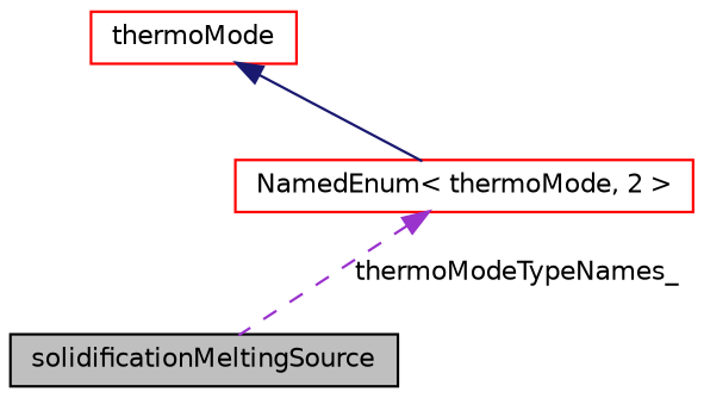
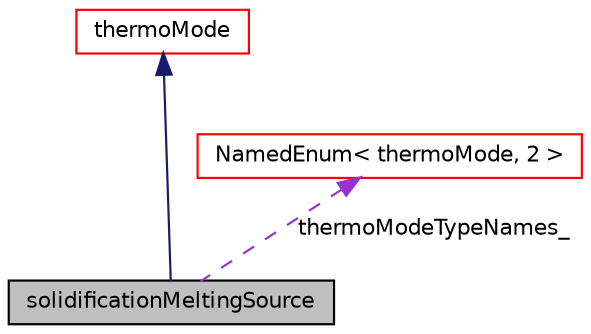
  digraph {
    node [color=red fontname=Helvetica fontsize=10 shape=record]
    edge [dir=back fontname=Helvetica fontsize=10 labelfontname=Helvetica labelfontsize=10]
    n1 [color=black fillcolor=grey75 fontcolor=black height=0.2 label=solidificationMeltingSource style=filled width=0.4]
    n2 [height=0.2 label=thermoMode width=0.4]
    n3 [height=0.2 label="NamedEnum\< thermoMode, 2 \>" width=0.4]
-   n2 -> n3 [color=midnightblue style=solid]
+   n2 -> n1 [color=midnightblue style=solid]
    n3 -> n1 [color=darkorchid3 label=" thermoModeTypeNames_" style=dashed]
  }
